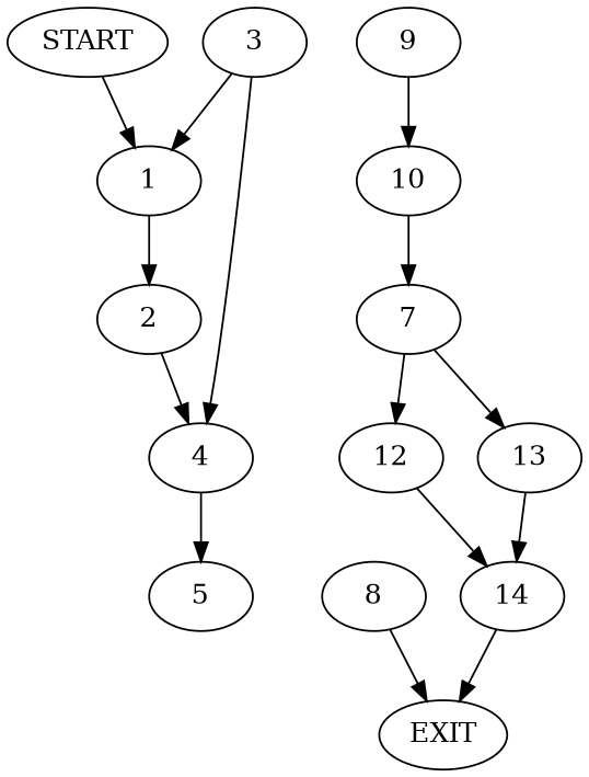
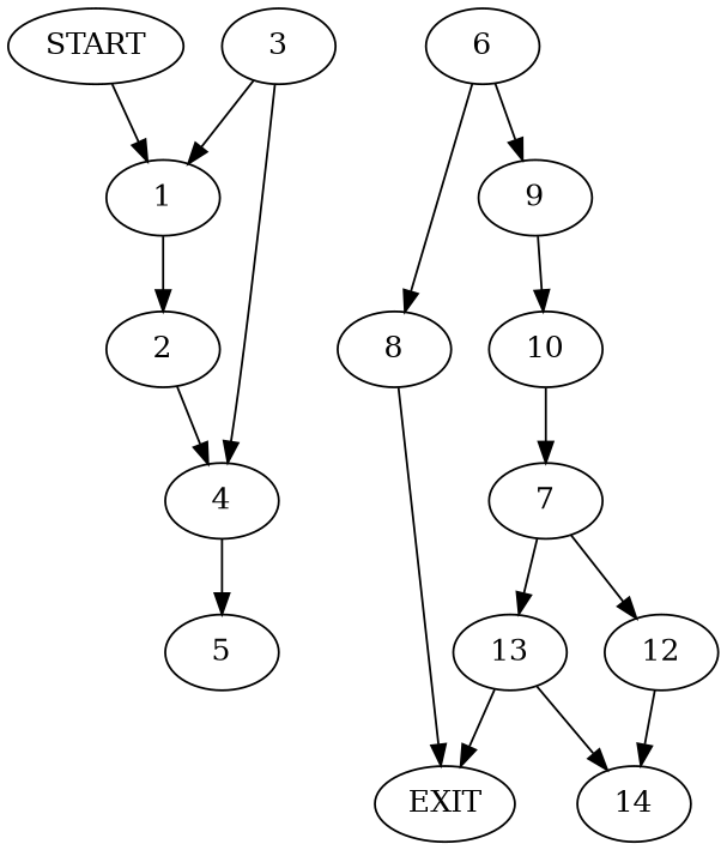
  digraph {
    n1 [label=START]
    1
    2
    n4 [label=EXIT]
    4
    3
    5
+   6
    8
    9
    7
    12
    13
    10
    14
    n1 -> 1
    1 -> 2
    2 -> 4
    4 -> 5
    3 -> 1
    3 -> 4
+   6 -> 8
+   6 -> 9
    8 -> n4
    9 -> 10
    7 -> 12
    7 -> 13
    12 -> 14
    13 -> 14
    10 -> 7
-   14 -> n4
+   13 -> n4
  }
